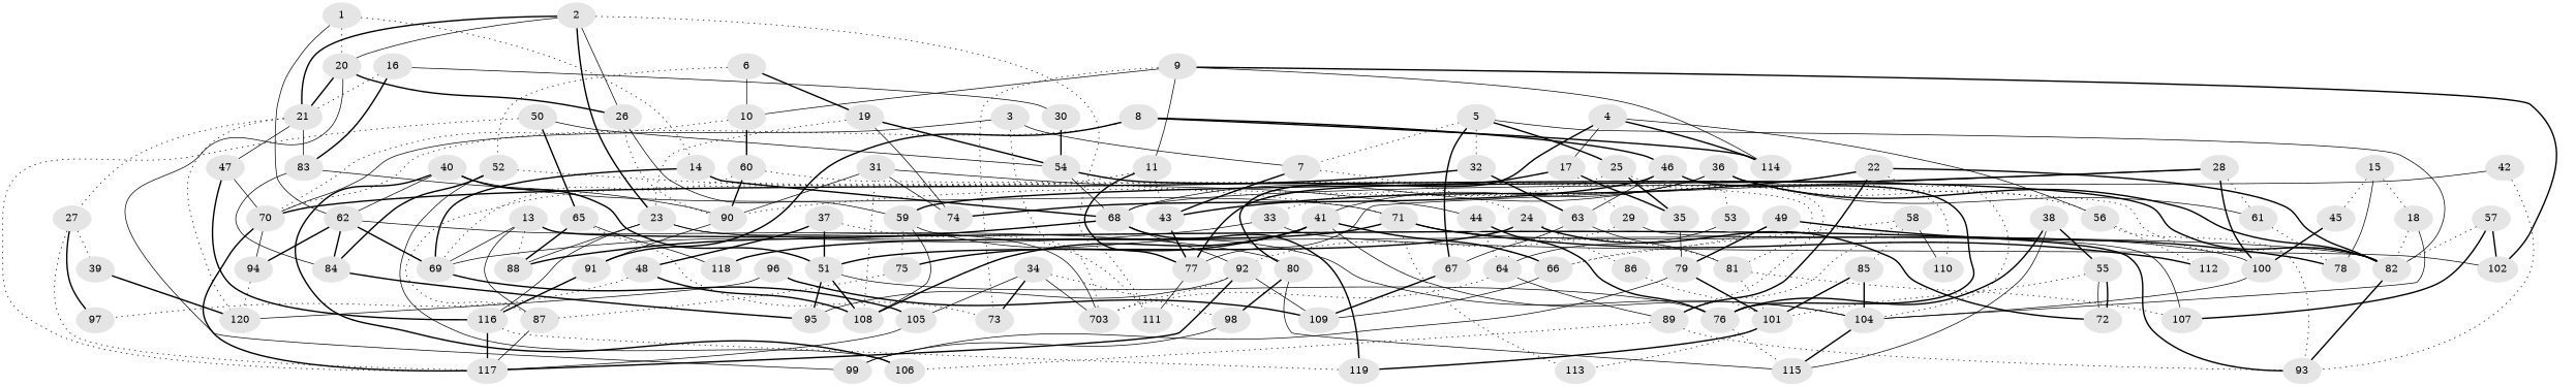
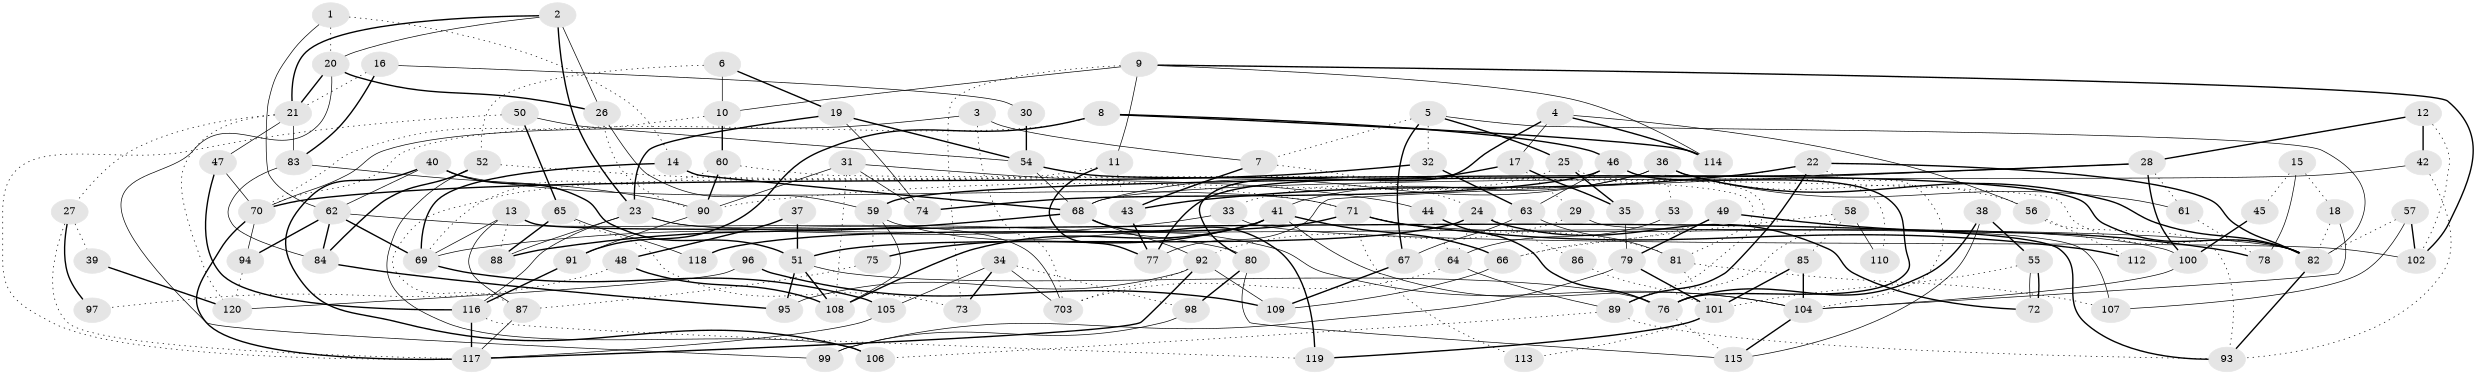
  graph {
    node [color=gray90 style=filled]
    edge [style=bold]
    1
    14
    20
    62
    69
    68
    81
    21
    26
    99
    80
    84
    94
    2
    23
-   111
    83
    27
    47
    120
    n21 [label=703]
    82
    88
    116
    90
    59
    3
    7
    70
    24
    43
    117
    4
    17
    56
    114
    77
    29
    35
    93
    112
    98
    115
    5
    25
    32
    67
    89
    33
    63
    109
    6
    10
    19
    52
    60
    54
    74
    71
    106
    51
    64
    72
    86
    8
    46
    91
    76
    110
    9
    11
    73
    102
    87
+   12
    28
    42
    61
    100
    13
    105
    92
    119
    107
    101
    15
    18
    45
    78
    104
    16
    30
    79
    39
    97
    22
    108
    95
    75
    31
    44
    34
    36
    41
    53
    66
    37
    48
    38
    55
    40
    118
    113
    49
    50
    65
    57
    58
    85
    96
    1 -- 14 [style=dotted]
    1 -- 20 [style=dotted]
    1 -- 62 [style=solid]
    14 -- 69
    14 -- 68
    14 -- 81 [style=dotted]
    20 -- 21
    20 -- 26
    20 -- 99 [style=solid]
    62 -- 69
    62 -- 80 [style=solid]
    62 -- 84
    62 -- 94
    69 -- 105
    68 -- 88
    68 -- 92 [style=solid]
    68 -- 119
    81 -- 107 [style=dotted]
    81 -- 101 [style=dotted]
    21 -- 83 [style=solid]
    21 -- 27 [style=dotted]
    21 -- 47 [style=solid]
    21 -- 120 [style=dotted]
    26 -- 90 [style=dotted]
    26 -- 59 [style=solid]
    80 -- 98
    80 -- 115 [style=solid]
    84 -- 95
    94 -- 120 [style=dotted]
    2 -- 20 [style=solid]
    2 -- 21
    2 -- 26 [style=solid]
    2 -- 23
-   2 -- 111 [style=dotted]
    23 -- n21 [style=solid]
    23 -- 82 [style=solid]
    23 -- 88 [style=solid]
    23 -- 116 [style=solid]
    83 -- 84 [style=solid]
    83 -- 90 [style=solid]
    27 -- 117 [style=dotted]
    27 -- 39 [style=dotted]
    27 -- 97
    47 -- 116
    47 -- 70 [style=solid]
    82 -- 93
    116 -- 117
    116 -- 119 [style=dotted]
    90 -- 91 [style=solid]
    59 -- 104 [style=solid]
    59 -- 108 [style=solid]
    59 -- 75 [style=dotted]
    3 -- n21 [style=dotted]
    3 -- 7 [style=solid]
    3 -- 70 [style=solid]
    7 -- 24 [style=dotted]
    7 -- 43
    70 -- 94 [style=solid]
    70 -- 117
    24 -- 51
    24 -- 64 [style=dotted]
    24 -- 72
    24 -- 86 [style=dotted]
    43 -- 77
    4 -- 80
    4 -- 17 [style=solid]
    4 -- 56 [style=solid]
    4 -- 114
    17 -- 77
    17 -- 29 [style=dotted]
    17 -- 35
    56 -- 93 [style=dotted]
    56 -- 112 [style=dotted]
-   77 -- 111 [style=solid]
    29 -- 92 [style=dotted]
    29 -- 107 [style=solid]
    35 -- 79 [style=solid]
    98 -- 99 [style=solid]
    5 -- 82 [style=solid]
    5 -- 7 [style=dotted]
    5 -- 25
    5 -- 32 [style=dotted]
    5 -- 67
    25 -- 35
    25 -- 89 [style=dotted]
    25 -- 33 [style=dotted]
    32 -- 70
    32 -- 63
    67 -- 109
    89 -- 93 [style=dotted]
    89 -- 106 [style=dotted]
    33 -- 69 [style=solid]
    33 -- 102 [style=solid]
    63 -- 81 [style=solid]
    63 -- 67 [style=solid]
    6 -- 10 [style=solid]
    6 -- 19
    6 -- 52 [style=dotted]
    10 -- 70 [style=dotted]
    10 -- 60
-   19 -- 23 [style=dotted]
+   19 -- 23
    19 -- 54
    19 -- 74 [style=solid]
    52 -- 84
    52 -- 71 [style=dotted]
    52 -- 106 [style=solid]
    60 -- 69 [style=dotted]
    60 -- 82 [style=dotted]
    60 -- 90
    54 -- 68 [style=solid]
    54 -- 82
    71 -- 81 [style=dotted]
    71 -- 112
    71 -- 100 [style=solid]
    71 -- 118
    71 -- 113 [style=dotted]
    51 -- 76 [style=solid]
    51 -- 108
    51 -- 95
    64 -- n21 [style=dotted]
    64 -- 89 [style=solid]
    86 -- 101 [style=dotted]
    8 -- 70 [style=dotted]
    8 -- 114
    8 -- 46
    8 -- 91
    46 -- 63 [style=solid]
    46 -- 74
    46 -- 76
    46 -- 110 [style=dotted]
    91 -- 116
    76 -- 115 [style=dotted]
    9 -- 114 [style=solid]
    9 -- 10 [style=solid]
    9 -- 11 [style=solid]
    9 -- 73 [style=dotted]
    9 -- 102
    11 -- 43 [style=dotted]
    11 -- 77
    11 -- 87 [style=dotted]
    87 -- 117 [style=solid]
+   12 -- 102 [style=dotted]
+   12 -- 28
+   12 -- 42
    28 -- 59
    28 -- 77 [style=solid]
    28 -- 61 [style=dotted]
    28 -- 100
    42 -- 68 [style=solid]
    42 -- 93 [style=dotted]
    61 -- 78 [style=dotted]
    100 -- 104 [style=solid]
    13 -- 69 [style=solid]
    13 -- 88 [style=dotted]
    13 -- 93
    13 -- 87 [style=solid]
    105 -- 117 [style=solid]
    92 -- n21 [style=dotted]
    92 -- 117
    92 -- 109 [style=solid]
    92 -- 95 [style=solid]
    101 -- 119
    101 -- 113 [style=dotted]
    15 -- 18 [style=dotted]
    15 -- 45 [style=dotted]
    15 -- 78 [style=solid]
    18 -- 82 [style=dotted]
    18 -- 104 [style=solid]
    45 -- 100
    104 -- 115
    16 -- 21 [style=dotted]
    16 -- 83
    16 -- 30 [style=solid]
    30 -- 54
    79 -- 99 [style=solid]
    79 -- 101
    39 -- 120
    22 -- 82
    22 -- 90 [style=dotted]
    22 -- 43
    22 -- 89
    22 -- 104 [style=dotted]
    75 -- 87 [style=dotted]
    31 -- 90 [style=solid]
    31 -- 74 [style=solid]
    31 -- 108 [style=dotted]
    31 -- 44 [style=solid]
    44 -- 64 [style=dotted]
    44 -- 76
    34 -- n21 [style=solid]
    34 -- 98 [style=dotted]
    34 -- 73
    34 -- 105 [style=solid]
    36 -- 68 [style=solid]
    36 -- 82
    36 -- 56 [style=dotted]
    36 -- 61 [style=solid]
    36 -- 41 [style=solid]
    36 -- 53 [style=dotted]
    41 -- 104 [style=solid]
    41 -- 108
    41 -- 75
    41 -- 66
    53 -- 64 [style=solid]
    66 -- 109 [style=solid]
-   37 -- 111 [style=dotted]
    37 -- 51
    37 -- 48
    48 -- 97 [style=dotted]
    48 -- 108
    38 -- 115 [style=solid]
    38 -- 76
    38 -- 55
    55 -- 72 [style=solid]
    55 -- 72
    55 -- 101 [style=dotted]
    40 -- 62 [style=solid]
    40 -- 71 [style=solid]
    40 -- 106
    40 -- 51
    49 -- 78
    49 -- 79
    49 -- 66 [style=dotted]
    50 -- 117 [style=dotted]
    50 -- 54 [style=solid]
    50 -- 65
    65 -- 88
    65 -- 73 [style=dotted]
    65 -- 118 [style=solid]
    57 -- 82 [style=dotted]
    57 -- 102
-   57 -- 107
+   57 -- 107 [style=solid]
    58 -- 89 [style=dotted]
    58 -- 110 [style=solid]
    58 -- 66 [style=dotted]
    58 -- 85 [style=dotted]
    85 -- 101
    85 -- 104
    96 -- 120 [style=solid]
    96 -- 109
  }
